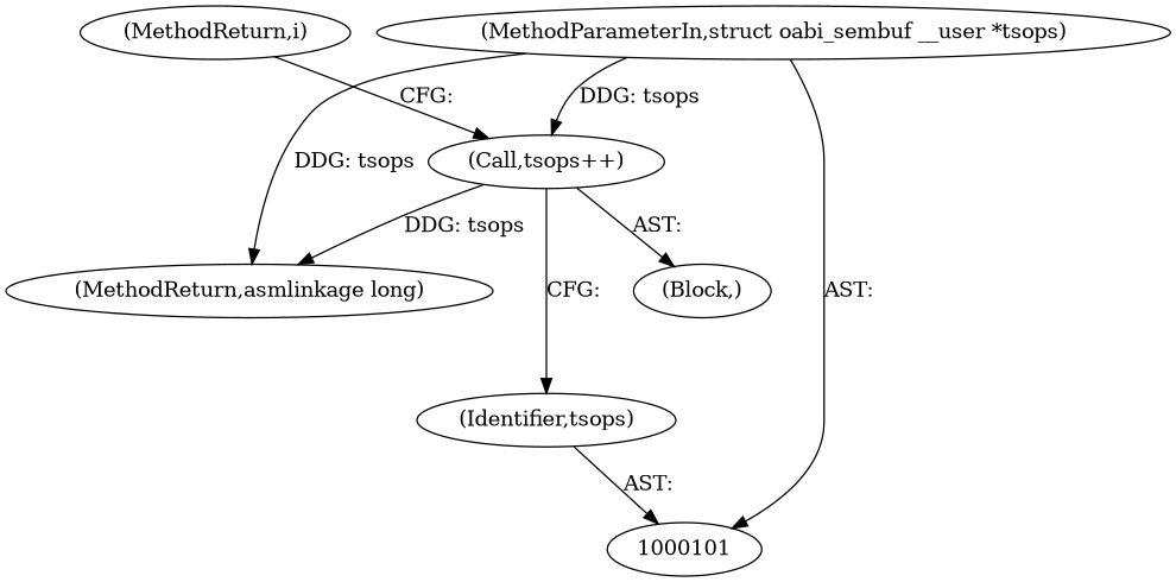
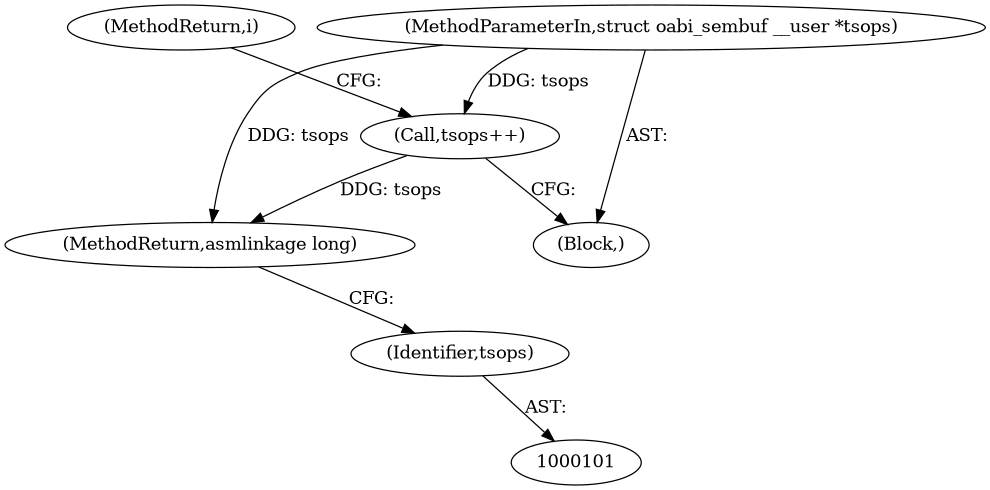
  digraph {
    n1 [label="(MethodParameterIn,struct oabi_sembuf __user *tsops)"]
    n2 [label="(Call,tsops++)"]
    n3 [label="(MethodReturn,asmlinkage long)"]
    1000101
    n5 [label="(Identifier,tsops)"]
    n6 [label="(Block,)"]
    n7 [label="(MethodReturn,i)"]
    n1 -> n2 [label="DDG: tsops"]
    n1 -> n3 [label="DDG: tsops"]
-   n1 -> 1000101 [label="AST: "]
+   n1 -> n6 [label="AST: "]
    n2 -> n3 [label="DDG: tsops"]
-   n2 -> n5 [label="CFG: "]
-   n2 -> n6 [label="AST: "]
+   n3 -> n5 [label="CFG: "]
+   n2 -> n6 [label="CFG: "]
    n5 -> 1000101 [label="AST: "]
    n7 -> n2 [label="CFG: "]
  }
